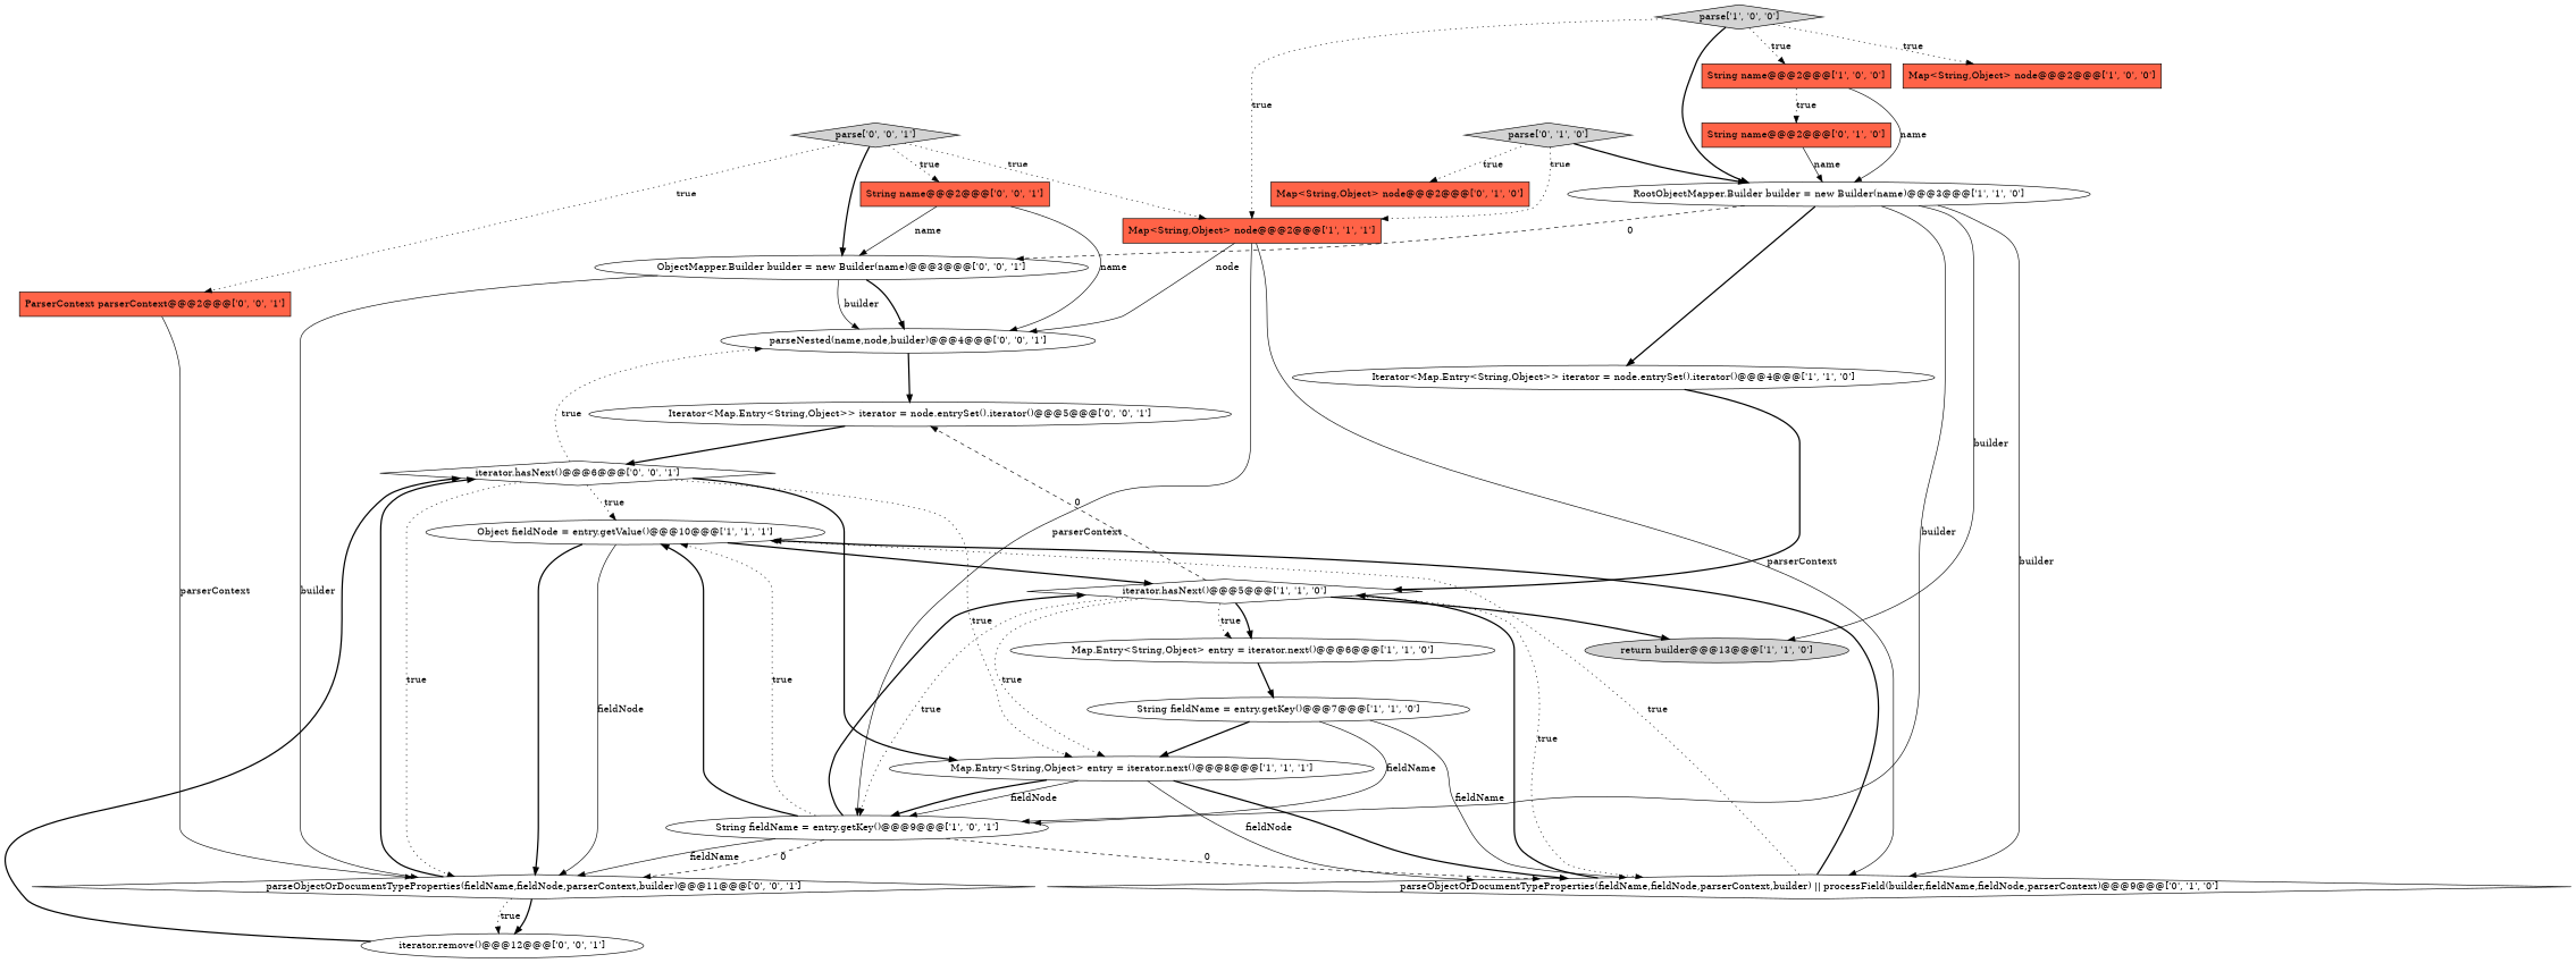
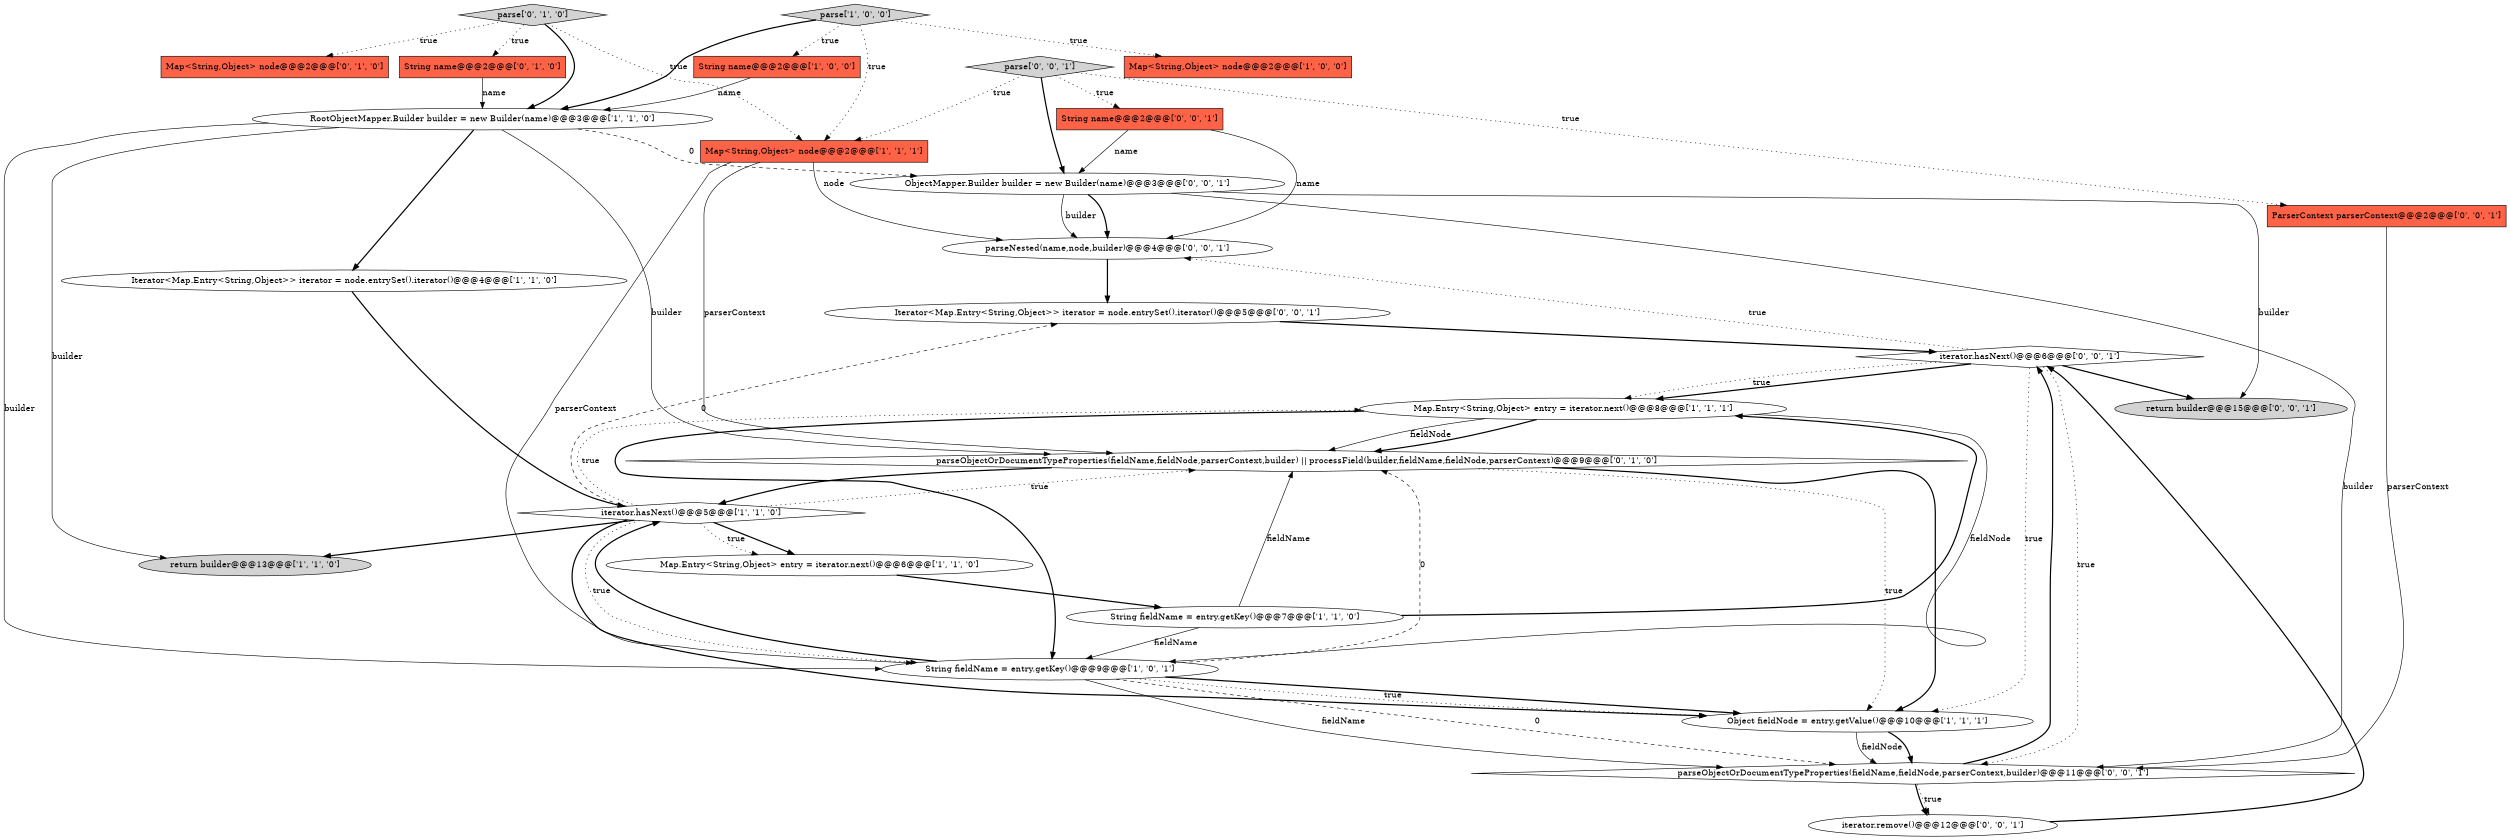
  digraph {
    node [fillcolor=white shape=ellipse style=filled]
    edge [style=bold]
    n1 [fillcolor=tomato label="Map<String,Object> node@@@2@@@['0', '1', '0']" shape=box]
    n2 [label="ObjectMapper.Builder builder = new Builder(name)@@@3@@@['0', '0', '1']"]
    n3 [label="parseNested(name,node,builder)@@@4@@@['0', '0', '1']"]
+   n4 [fillcolor=lightgray label="return builder@@@15@@@['0', '0', '1']"]
    n5 [label="parseObjectOrDocumentTypeProperties(fieldName,fieldNode,parserContext,builder)@@@11@@@['0', '0', '1']" shape=diamond]
    n6 [label="Iterator<Map.Entry<String,Object>> iterator = node.entrySet().iterator()@@@5@@@['0', '0', '1']"]
    n7 [label="iterator.remove()@@@12@@@['0', '0', '1']"]
    n8 [label="iterator.hasNext()@@@6@@@['0', '0', '1']" shape=diamond]
    n9 [fillcolor=lightgray label="parse['0', '1', '0']" shape=diamond]
    n10 [fillcolor=tomato label="Map<String,Object> node@@@2@@@['1', '1', '1']" shape=box]
    n11 [fillcolor=tomato label="String name@@@2@@@['0', '1', '0']" shape=box]
    n12 [label="RootObjectMapper.Builder builder = new Builder(name)@@@3@@@['1', '1', '0']"]
    n13 [label="parseObjectOrDocumentTypeProperties(fieldName,fieldNode,parserContext,builder) || processField(builder,fieldName,fieldNode,parserContext)@@@9@@@['0', '1', '0']" shape=diamond]
    n14 [label="String fieldName = entry.getKey()@@@9@@@['1', '0', '1']"]
    n15 [fillcolor=lightgray label="return builder@@@13@@@['1', '1', '0']"]
    n16 [label="Iterator<Map.Entry<String,Object>> iterator = node.entrySet().iterator()@@@4@@@['1', '1', '0']"]
    n17 [label="Map.Entry<String,Object> entry = iterator.next()@@@6@@@['1', '1', '0']"]
    n18 [label="String fieldName = entry.getKey()@@@7@@@['1', '1', '0']"]
    n19 [label="Map.Entry<String,Object> entry = iterator.next()@@@8@@@['1', '1', '1']"]
    n20 [label="Object fieldNode = entry.getValue()@@@10@@@['1', '1', '1']"]
    n21 [label="iterator.hasNext()@@@5@@@['1', '1', '0']" shape=diamond]
    n22 [fillcolor=tomato label="ParserContext parserContext@@@2@@@['0', '0', '1']" shape=box]
    n23 [fillcolor=lightgray label="parse['0', '0', '1']" shape=diamond]
    n24 [fillcolor=tomato label="String name@@@2@@@['0', '0', '1']" shape=box]
    n25 [fillcolor=tomato label="Map<String,Object> node@@@2@@@['1', '0', '0']" shape=box]
    n26 [fillcolor=lightgray label="parse['1', '0', '0']" shape=diamond]
    n27 [fillcolor=tomato label="String name@@@2@@@['1', '0', '0']" shape=box]
    n2 -> n3
    n2 -> n3 [label=builder style=solid]
+   n2 -> n4 [label=builder style=solid]
    n2 -> n5 [label=builder style=solid]
    n3 -> n6
    n5 -> n7
    n5 -> n7 [label=true style=dotted]
    n5 -> n8
    n6 -> n8
    n7 -> n8
    n8 -> n3 [label=true style=dotted]
+   n8 -> n4
    n8 -> n5 [label=true style=dotted]
    n8 -> n19
    n8 -> n19 [label=true style=dotted]
    n8 -> n20 [label=true style=dotted]
    n9 -> n1 [label=true style=dotted]
    n9 -> n10 [label=true style=dotted]
-   n27 -> n11 [label=true style=dotted]
+   n9 -> n11 [label=true style=dotted]
    n9 -> n12
    n10 -> n3 [label="node" style=solid]
    n10 -> n13 [label=parserContext style=solid]
    n10 -> n14 [label=parserContext style=solid]
    n11 -> n12 [label=name style=solid]
    n12 -> n2 [label=0 style=dashed]
    n12 -> n13 [label=builder style=solid]
    n12 -> n14 [label=builder style=solid]
    n12 -> n15 [label=builder style=solid]
    n12 -> n16
    n13 -> n20 [label=true style=dotted]
    n13 -> n20
    n13 -> n21
    n14 -> n5 [label=0 style=dashed]
    n14 -> n5 [label=fieldName style=solid]
    n14 -> n13 [label=0 style=dashed]
    n14 -> n20
    n14 -> n20 [label=true style=dotted]
    n14 -> n21
    n16 -> n21
    n17 -> n18
    n18 -> n13 [label=fieldName style=solid]
    n18 -> n14 [label=fieldName style=solid]
    n18 -> n19
    n19 -> n13 [label=fieldNode style=solid]
    n19 -> n13
    n19 -> n14 [label=fieldNode style=solid]
    n19 -> n14
    n20 -> n5 [label=fieldNode style=solid]
    n20 -> n5
-   n20 -> n21
+   n21 -> n20
    n21 -> n6 [label=0 style=dashed]
    n21 -> n13 [label=true style=dotted]
    n21 -> n14 [label=true style=dotted]
    n21 -> n15
    n21 -> n17
    n21 -> n17 [label=true style=dotted]
    n21 -> n19 [label=true style=dotted]
    n22 -> n5 [label=parserContext style=solid]
    n23 -> n2
    n23 -> n10 [label=true style=dotted]
    n23 -> n22 [label=true style=dotted]
    n23 -> n24 [label=true style=dotted]
    n24 -> n2 [label=name style=solid]
    n24 -> n3 [label=name style=solid]
    n26 -> n10 [label=true style=dotted]
    n26 -> n12
    n26 -> n25 [label=true style=dotted]
    n26 -> n27 [label=true style=dotted]
    n27 -> n12 [label=name style=solid]
  }
